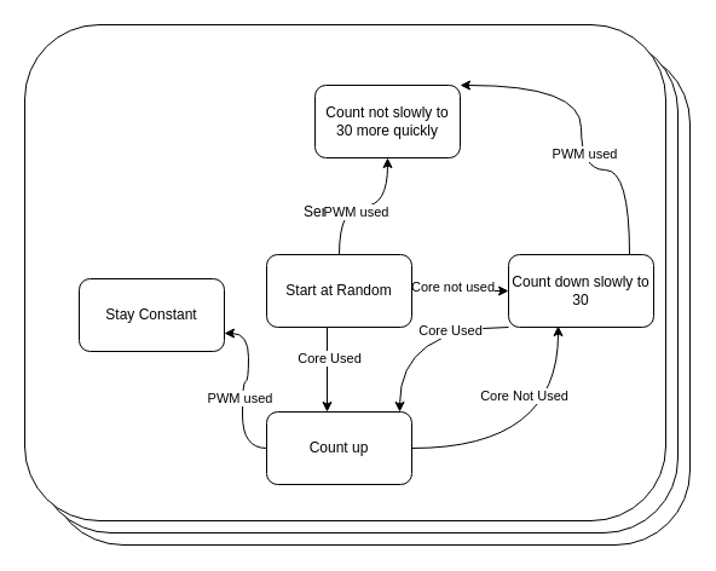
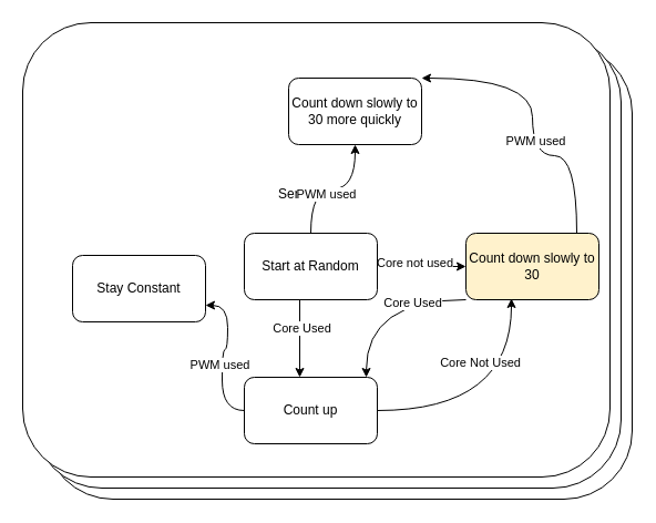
  <mxCell id="0" />
  <mxCell id="1" parent="0" />
  <mxCell id="2" value="" style="rounded=1;whiteSpace=wrap;html=1;" vertex="1" parent="1"><mxGeometry x="40" y="40" width="530" height="410" as="geometry" /></mxCell>
  <mxCell id="3" value="" style="rounded=1;whiteSpace=wrap;html=1;" vertex="1" parent="1"><mxGeometry x="30" y="30" width="530" height="410" as="geometry" /></mxCell>
  <mxCell id="4" value="" style="rounded=1;whiteSpace=wrap;html=1;" vertex="1" parent="1"><mxGeometry x="20" y="20" width="530" height="410" as="geometry" /></mxCell>
  <mxCell id="5" style="edgeStyle=orthogonalEdgeStyle;rounded=0;orthogonalLoop=1;jettySize=auto;html=1;" edge="1" parent="1" source="7"><mxGeometry relative="1" as="geometry"><mxPoint x="420" y="240" as="targetPoint" /></mxGeometry></mxCell>
  <mxCell id="6" value="Core not used" style="edgeLabel;html=1;align=center;verticalAlign=middle;resizable=0;points=[];" vertex="1" connectable="0" parent="5"><mxGeometry x="-0.17" y="4" relative="1" as="geometry"><mxPoint as="offset" /></mxGeometry></mxCell>
  <mxCell id="7" value="Start at Random" style="rounded=1;whiteSpace=wrap;html=1;" vertex="1" parent="1"><mxGeometry x="220" y="210" width="120" height="60" as="geometry" /></mxCell>
  <mxCell id="8" value="" style="endArrow=classic;html=1;rounded=0;" edge="1" parent="1"><mxGeometry width="50" height="50" relative="1" as="geometry"><mxPoint x="270" y="270" as="sourcePoint" /><mxPoint x="270" y="340" as="targetPoint" /></mxGeometry></mxCell>
  <mxCell id="9" value="Core Used" style="edgeLabel;html=1;align=center;verticalAlign=middle;resizable=0;points=[];" vertex="1" connectable="0" parent="8"><mxGeometry x="-0.286" y="1" relative="1" as="geometry"><mxPoint as="offset" /></mxGeometry></mxCell>
  <mxCell id="10" style="edgeStyle=orthogonalEdgeStyle;rounded=0;orthogonalLoop=1;jettySize=auto;html=1;entryX=1;entryY=0.75;entryDx=0;entryDy=0;curved=1;" edge="1" parent="1" source="12" target="22"><mxGeometry relative="1" as="geometry" /></mxCell>
  <mxCell id="11" value="PWM used" style="edgeLabel;html=1;align=center;verticalAlign=middle;resizable=0;points=[];" vertex="1" connectable="0" parent="10"><mxGeometry x="-0.117" y="3" relative="1" as="geometry"><mxPoint as="offset" /></mxGeometry></mxCell>
  <mxCell id="12" value="Count up" style="rounded=1;whiteSpace=wrap;html=1;" vertex="1" parent="1"><mxGeometry x="220" y="340" width="120" height="60" as="geometry" /></mxCell>
  <mxCell id="13" value="Sensor" style="text;html=1;align=center;verticalAlign=middle;whiteSpace=wrap;rounded=0;" vertex="1" parent="1"><mxGeometry x="240" y="160" width="60" height="30" as="geometry" /></mxCell>
  <mxCell id="14" style="edgeStyle=orthogonalEdgeStyle;rounded=0;orthogonalLoop=1;jettySize=auto;html=1;entryX=1;entryY=0;entryDx=0;entryDy=0;curved=1;" edge="1" parent="1" source="16" target="17"><mxGeometry relative="1" as="geometry"><Array as="points"><mxPoint x="520" y="140" /><mxPoint x="480" y="140" /><mxPoint x="480" y="70" /></Array></mxGeometry></mxCell>
  <mxCell id="15" value="PWM used" style="edgeLabel;html=1;align=center;verticalAlign=middle;resizable=0;points=[];" vertex="1" connectable="0" parent="14"><mxGeometry x="-0.116" y="-2" relative="1" as="geometry"><mxPoint as="offset" /></mxGeometry></mxCell>
- <mxCell id="16" value="Count down slowly to 30" style="rounded=1;whiteSpace=wrap;html=1;" vertex="1" parent="1"><mxGeometry x="420" y="210" width="120" height="60" as="geometry" /></mxCell>
- <mxCell id="17" value="Count not slowly to 30 more quickly" style="rounded=1;whiteSpace=wrap;html=1;" vertex="1" parent="1"><mxGeometry x="260" y="70" width="120" height="60" as="geometry" /></mxCell>
+ <mxCell id="16" value="Count down slowly to 30" style="rounded=1;whiteSpace=wrap;html=1;fillColor=#fff2cc;" vertex="1" parent="1"><mxGeometry x="420" y="210" width="120" height="60" as="geometry" /></mxCell>
+ <mxCell id="17" value="Count down slowly to 30 more quickly" style="rounded=1;whiteSpace=wrap;html=1;" vertex="1" parent="1"><mxGeometry x="260" y="70" width="120" height="60" as="geometry" /></mxCell>
  <mxCell id="18" style="edgeStyle=orthogonalEdgeStyle;rounded=0;orthogonalLoop=1;jettySize=auto;html=1;entryX=0.5;entryY=1;entryDx=0;entryDy=0;curved=1;" edge="1" parent="1" source="7" target="17"><mxGeometry relative="1" as="geometry" /></mxCell>
  <mxCell id="19" value="PWM used" style="edgeLabel;html=1;align=center;verticalAlign=middle;resizable=0;points=[];" vertex="1" connectable="0" parent="18"><mxGeometry x="-0.122" y="-4" relative="1" as="geometry"><mxPoint as="offset" /></mxGeometry></mxCell>
  <mxCell id="20" style="edgeStyle=orthogonalEdgeStyle;rounded=0;orthogonalLoop=1;jettySize=auto;html=1;curved=1;entryX=0.917;entryY=0;entryDx=0;entryDy=0;entryPerimeter=0;" edge="1" parent="1" source="16" target="12"><mxGeometry relative="1" as="geometry"><mxPoint x="330" y="330" as="targetPoint" /><Array as="points"><mxPoint x="330" y="270" /></Array></mxGeometry></mxCell>
  <mxCell id="21" value="Core Used" style="edgeLabel;html=1;align=center;verticalAlign=middle;resizable=0;points=[];" vertex="1" connectable="0" parent="20"><mxGeometry x="-0.392" y="2" relative="1" as="geometry"><mxPoint as="offset" /></mxGeometry></mxCell>
  <mxCell id="22" value="Stay Constant" style="rounded=1;whiteSpace=wrap;html=1;" vertex="1" parent="1"><mxGeometry x="65" y="230" width="120" height="60" as="geometry" /></mxCell>
  <mxCell id="23" style="edgeStyle=orthogonalEdgeStyle;rounded=0;orthogonalLoop=1;jettySize=auto;html=1;entryX=0.342;entryY=0.983;entryDx=0;entryDy=0;entryPerimeter=0;curved=1;" edge="1" parent="1" source="12" target="16"><mxGeometry relative="1" as="geometry" /></mxCell>
  <mxCell id="24" value="Core Not Used" style="edgeLabel;html=1;align=center;verticalAlign=middle;resizable=0;points=[];" vertex="1" connectable="0" parent="23"><mxGeometry x="0.473" y="29" relative="1" as="geometry"><mxPoint as="offset" /></mxGeometry></mxCell>
